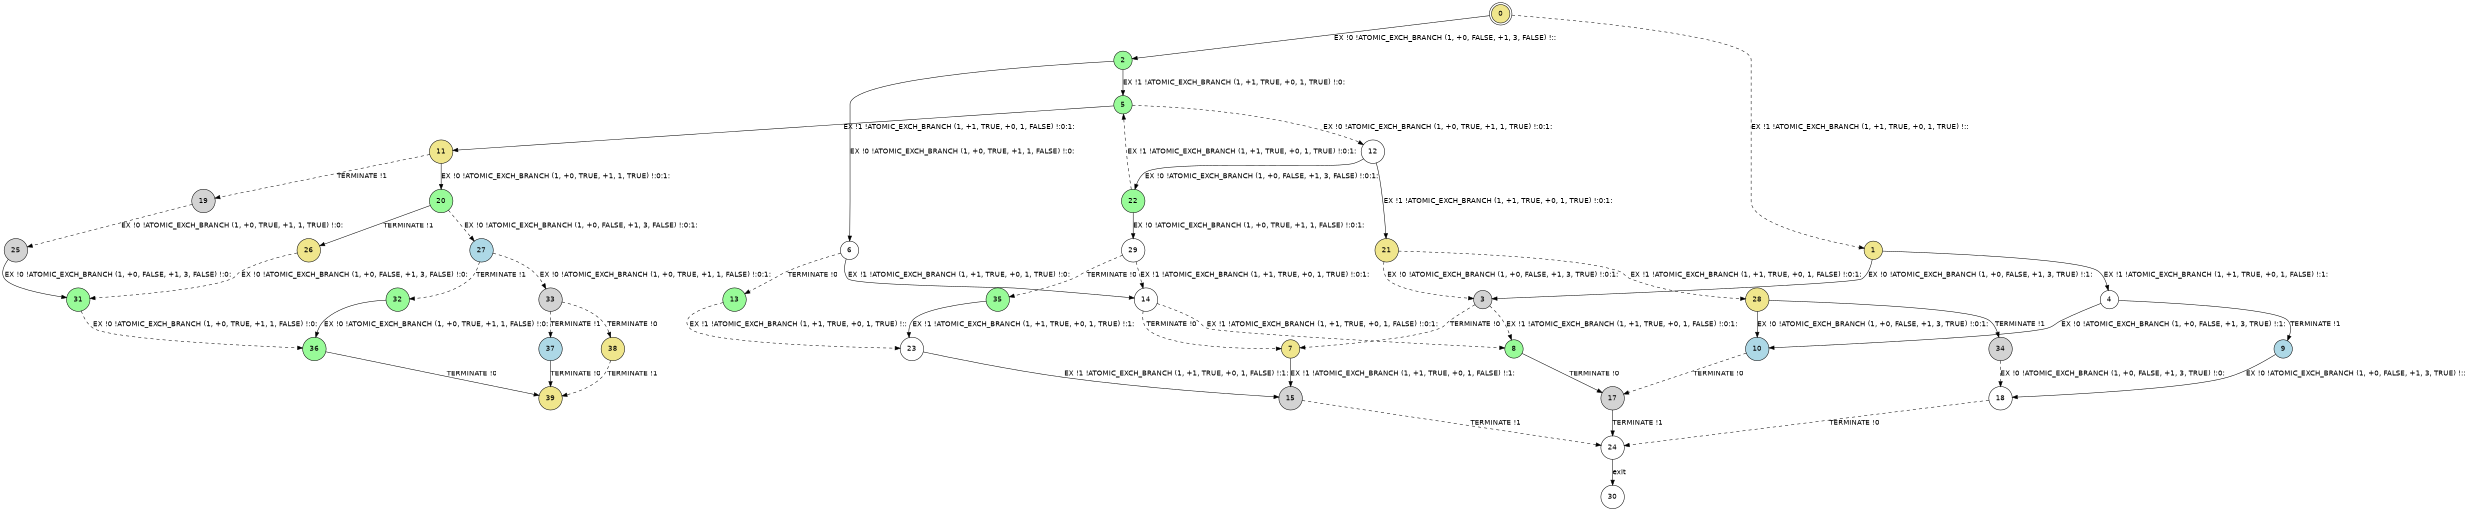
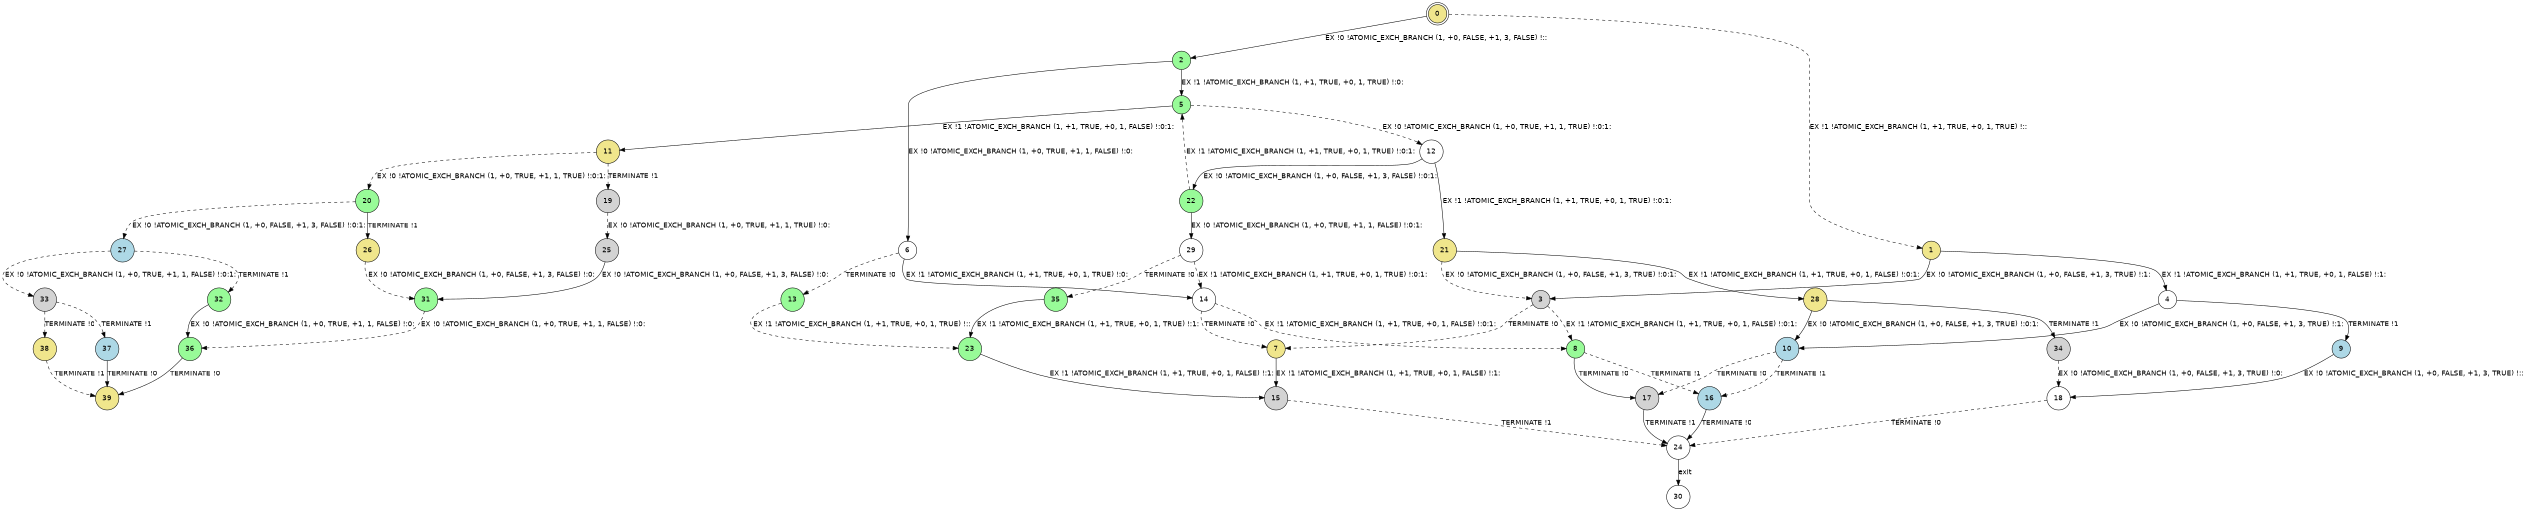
  digraph {
    fontname="DejaVu Sans"
    node [fillcolor=palegreen fontname="DejaVu Sans" shape=circle style=filled]
    edge [fontname="DejaVu Sans" style=dashed]
    0 [fillcolor=khaki peripheries=2]
    1 [fillcolor=khaki]
    2
    3 [fillcolor=lightgrey]
    4 [fillcolor=white]
    5
    6 [fillcolor=white]
    7 [fillcolor=khaki]
    8
    9 [fillcolor=lightblue]
    10 [fillcolor=lightblue]
    11 [fillcolor=khaki]
    12 [fillcolor=white]
    13
    14 [fillcolor=white]
    15 [fillcolor=lightgrey]
+   16 [fillcolor=lightblue]
    17 [fillcolor=lightgrey]
    18 [fillcolor=white]
    19 [fillcolor=lightgrey]
    20
    21 [fillcolor=khaki]
    22
-   23 [fillcolor=white]
+   23
    24 [fillcolor=white]
    25 [fillcolor=lightgrey]
    26 [fillcolor=khaki]
    27 [fillcolor=lightblue]
    28 [fillcolor=khaki]
    29 [fillcolor=white]
    30 [fillcolor=white]
    31
    32
    33 [fillcolor=lightgrey]
    34 [fillcolor=lightgrey]
    35
    36
    37 [fillcolor=lightblue]
    38 [fillcolor=khaki]
    39 [fillcolor=khaki]
    0 -> 1 [label="EX !1 !ATOMIC_EXCH_BRANCH (1, +1, TRUE, +0, 1, TRUE) !::"]
    0 -> 2 [label="EX !0 !ATOMIC_EXCH_BRANCH (1, +0, FALSE, +1, 3, FALSE) !::" style=solid]
    1 -> 3 [label="EX !0 !ATOMIC_EXCH_BRANCH (1, +0, FALSE, +1, 3, TRUE) !:1:" style=solid]
    1 -> 4 [label="EX !1 !ATOMIC_EXCH_BRANCH (1, +1, TRUE, +0, 1, FALSE) !:1:" style=solid]
    2 -> 5 [label="EX !1 !ATOMIC_EXCH_BRANCH (1, +1, TRUE, +0, 1, TRUE) !:0:" style=solid]
    2 -> 6 [label="EX !0 !ATOMIC_EXCH_BRANCH (1, +0, TRUE, +1, 1, FALSE) !:0:" style=solid]
    3 -> 7 [label="TERMINATE !0"]
    3 -> 8 [label="EX !1 !ATOMIC_EXCH_BRANCH (1, +1, TRUE, +0, 1, FALSE) !:0:1:"]
    4 -> 9 [label="TERMINATE !1" style=solid]
    4 -> 10 [label="EX !0 !ATOMIC_EXCH_BRANCH (1, +0, FALSE, +1, 3, TRUE) !:1:" style=solid]
    5 -> 11 [label="EX !1 !ATOMIC_EXCH_BRANCH (1, +1, TRUE, +0, 1, FALSE) !:0:1:" style=solid]
    5 -> 12 [label="EX !0 !ATOMIC_EXCH_BRANCH (1, +0, TRUE, +1, 1, TRUE) !:0:1:"]
    6 -> 13 [label="TERMINATE !0"]
    6 -> 14 [label="EX !1 !ATOMIC_EXCH_BRANCH (1, +1, TRUE, +0, 1, TRUE) !:0:" style=solid]
    7 -> 15 [label="EX !1 !ATOMIC_EXCH_BRANCH (1, +1, TRUE, +0, 1, FALSE) !:1:" style=solid]
+   8 -> 16 [label="TERMINATE !1"]
    8 -> 17 [label="TERMINATE !0" style=solid]
    9 -> 18 [label="EX !0 !ATOMIC_EXCH_BRANCH (1, +0, FALSE, +1, 3, TRUE) !::" style=solid]
+   10 -> 16 [label="TERMINATE !1"]
    10 -> 17 [label="TERMINATE !0"]
    11 -> 19 [label="TERMINATE !1"]
-   11 -> 20 [label="EX !0 !ATOMIC_EXCH_BRANCH (1, +0, TRUE, +1, 1, TRUE) !:0:1:" style=solid]
+   11 -> 20 [label="EX !0 !ATOMIC_EXCH_BRANCH (1, +0, TRUE, +1, 1, TRUE) !:0:1:"]
    12 -> 21 [label="EX !1 !ATOMIC_EXCH_BRANCH (1, +1, TRUE, +0, 1, TRUE) !:0:1:" style=solid]
    12 -> 22 [label="EX !0 !ATOMIC_EXCH_BRANCH (1, +0, FALSE, +1, 3, FALSE) !:0:1:" style=solid]
    13 -> 23 [label="EX !1 !ATOMIC_EXCH_BRANCH (1, +1, TRUE, +0, 1, TRUE) !::"]
    14 -> 7 [label="TERMINATE !0"]
    14 -> 8 [label="EX !1 !ATOMIC_EXCH_BRANCH (1, +1, TRUE, +0, 1, FALSE) !:0:1:"]
    15 -> 24 [label="TERMINATE !1"]
+   16 -> 24 [label="TERMINATE !0" style=solid]
    17 -> 24 [label="TERMINATE !1" style=solid]
    18 -> 24 [label="TERMINATE !0"]
    19 -> 25 [label="EX !0 !ATOMIC_EXCH_BRANCH (1, +0, TRUE, +1, 1, TRUE) !:0:"]
    20 -> 26 [label="TERMINATE !1" style=solid]
    20 -> 27 [label="EX !0 !ATOMIC_EXCH_BRANCH (1, +0, FALSE, +1, 3, FALSE) !:0:1:"]
    21 -> 3 [label="EX !0 !ATOMIC_EXCH_BRANCH (1, +0, FALSE, +1, 3, TRUE) !:0:1:"]
-   21 -> 28 [label="EX !1 !ATOMIC_EXCH_BRANCH (1, +1, TRUE, +0, 1, FALSE) !:0:1:"]
+   21 -> 28 [label="EX !1 !ATOMIC_EXCH_BRANCH (1, +1, TRUE, +0, 1, FALSE) !:0:1:" style=solid]
    22 -> 5 [label="EX !1 !ATOMIC_EXCH_BRANCH (1, +1, TRUE, +0, 1, TRUE) !:0:1:"]
    22 -> 29 [label="EX !0 !ATOMIC_EXCH_BRANCH (1, +0, TRUE, +1, 1, FALSE) !:0:1:" style=solid]
    23 -> 15 [label="EX !1 !ATOMIC_EXCH_BRANCH (1, +1, TRUE, +0, 1, FALSE) !:1:" style=solid]
    24 -> 30 [label=exit style=solid]
    25 -> 31 [label="EX !0 !ATOMIC_EXCH_BRANCH (1, +0, FALSE, +1, 3, FALSE) !:0:" style=solid]
    26 -> 31 [label="EX !0 !ATOMIC_EXCH_BRANCH (1, +0, FALSE, +1, 3, FALSE) !:0:"]
    27 -> 32 [label="TERMINATE !1"]
    27 -> 33 [label="EX !0 !ATOMIC_EXCH_BRANCH (1, +0, TRUE, +1, 1, FALSE) !:0:1:"]
    28 -> 10 [label="EX !0 !ATOMIC_EXCH_BRANCH (1, +0, FALSE, +1, 3, TRUE) !:0:1:" style=solid]
    28 -> 34 [label="TERMINATE !1" style=solid]
    29 -> 14 [label="EX !1 !ATOMIC_EXCH_BRANCH (1, +1, TRUE, +0, 1, TRUE) !:0:1:"]
    29 -> 35 [label="TERMINATE !0"]
    31 -> 36 [label="EX !0 !ATOMIC_EXCH_BRANCH (1, +0, TRUE, +1, 1, FALSE) !:0:"]
    32 -> 36 [label="EX !0 !ATOMIC_EXCH_BRANCH (1, +0, TRUE, +1, 1, FALSE) !:0:" style=solid]
    33 -> 37 [label="TERMINATE !1"]
    33 -> 38 [label="TERMINATE !0"]
    34 -> 18 [label="EX !0 !ATOMIC_EXCH_BRANCH (1, +0, FALSE, +1, 3, TRUE) !:0:"]
    35 -> 23 [label="EX !1 !ATOMIC_EXCH_BRANCH (1, +1, TRUE, +0, 1, TRUE) !:1:" style=solid]
    36 -> 39 [label="TERMINATE !0" style=solid]
    37 -> 39 [label="TERMINATE !0" style=solid]
    38 -> 39 [label="TERMINATE !1"]
  }
